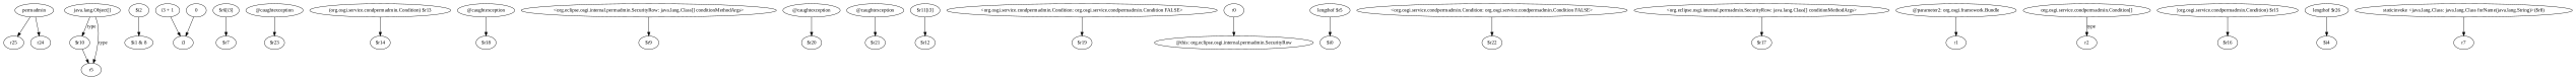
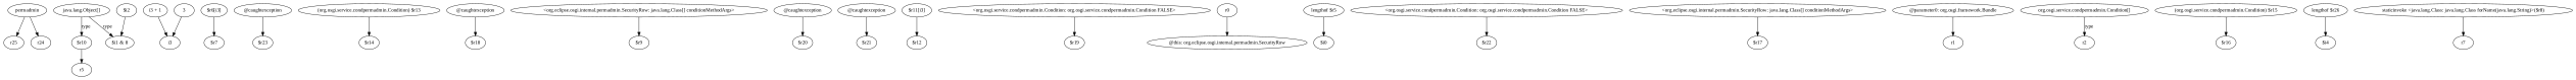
  digraph {
    fontname="Liberation Serif"
    node [fontname="Liberation Serif"]
    edge [fontname="Liberation Serif"]
    n1 [label=permadmin]
    n2 [label=r25]
    n3 [label=r24]
    n4 [label="$r10"]
    n5 [label=r5]
    n6 [label="$i1 & 8"]
    n7 [label="$i2"]
    n8 [label="i3 + 1"]
    n9 [label=i3]
    n10 [label="$r6[i3]"]
    n11 [label="$r7"]
    n12 [label="@caughtexception"]
    n13 [label="$r23"]
    n14 [label="(org.osgi.service.condpermadmin.Condition) $r13"]
    n15 [label="$r14"]
    n16 [label="@caughtexception"]
    n17 [label="$r18"]
    n18 [label="<org.eclipse.osgi.internal.permadmin.SecurityRow: java.lang.Class[] conditionMethodArgs>"]
    n19 [label="$r9"]
    n20 [label="java.lang.Object[]"]
    n21 [label="@caughtexception"]
    n22 [label="$r20"]
    n23 [label="@caughtexception"]
    n24 [label="$r21"]
    n25 [label="$r11[i3]"]
    n26 [label="$r12"]
    n27 [label="<org.osgi.service.condpermadmin.Condition: org.osgi.service.condpermadmin.Condition FALSE>"]
    n28 [label="$r19"]
    n29 [label="@this: org.eclipse.osgi.internal.permadmin.SecurityRow"]
    n30 [label=r0]
    n31 [label="lengthof $r5"]
    n32 [label="$i0"]
    n33 [label="<org.osgi.service.condpermadmin.Condition: org.osgi.service.condpermadmin.Condition FALSE>"]
    n34 [label="$r22"]
    n35 [label="<org.eclipse.osgi.internal.permadmin.SecurityRow: java.lang.Class[] conditionMethodArgs>"]
    n36 [label="$r17"]
-   n37 [label="@parameter2: org.osgi.framework.Bundle"]
+   n37 [label="@parameter0: org.osgi.framework.Bundle"]
    n38 [label=r1]
-   n39 [label=0]
+   n39 [label=3]
    n40 [label="org.osgi.service.condpermadmin.Condition[]"]
    n41 [label=r2]
    n42 [label="(org.osgi.service.condpermadmin.Condition) $r15"]
    n43 [label="$r16"]
    n44 [label="lengthof $r26"]
    n45 [label="$i4"]
    n46 [label="staticinvoke <java.lang.Class: java.lang.Class forName(java.lang.String)>($r8)"]
    n47 [label=r7]
    n1 -> n2
    n1 -> n3
    n4 -> n5
    n7 -> n6
    n8 -> n9
    n10 -> n11
    n12 -> n13
    n14 -> n15
    n16 -> n17
    n18 -> n19
    n20 -> n4 [label=type]
-   n20 -> n5 [label=type]
+   n20 -> n6 [label=type]
    n21 -> n22
    n23 -> n24
    n25 -> n26
    n27 -> n28
    n30 -> n29
    n31 -> n32
    n33 -> n34
    n35 -> n36
    n37 -> n38
    n39 -> n9
    n40 -> n41 [label=type]
    n42 -> n43
    n44 -> n45
    n46 -> n47
  }
